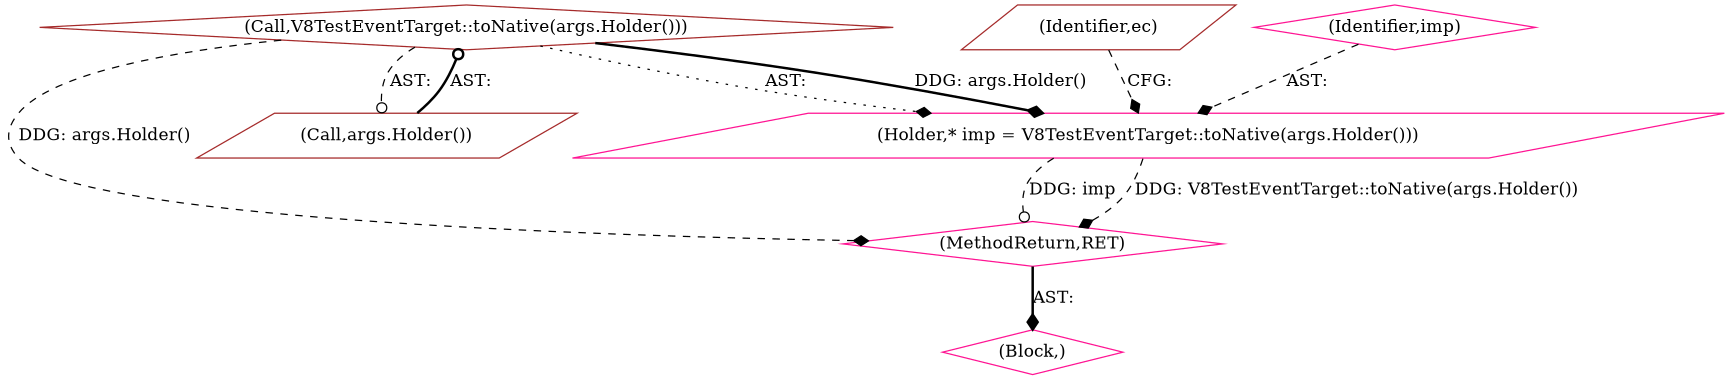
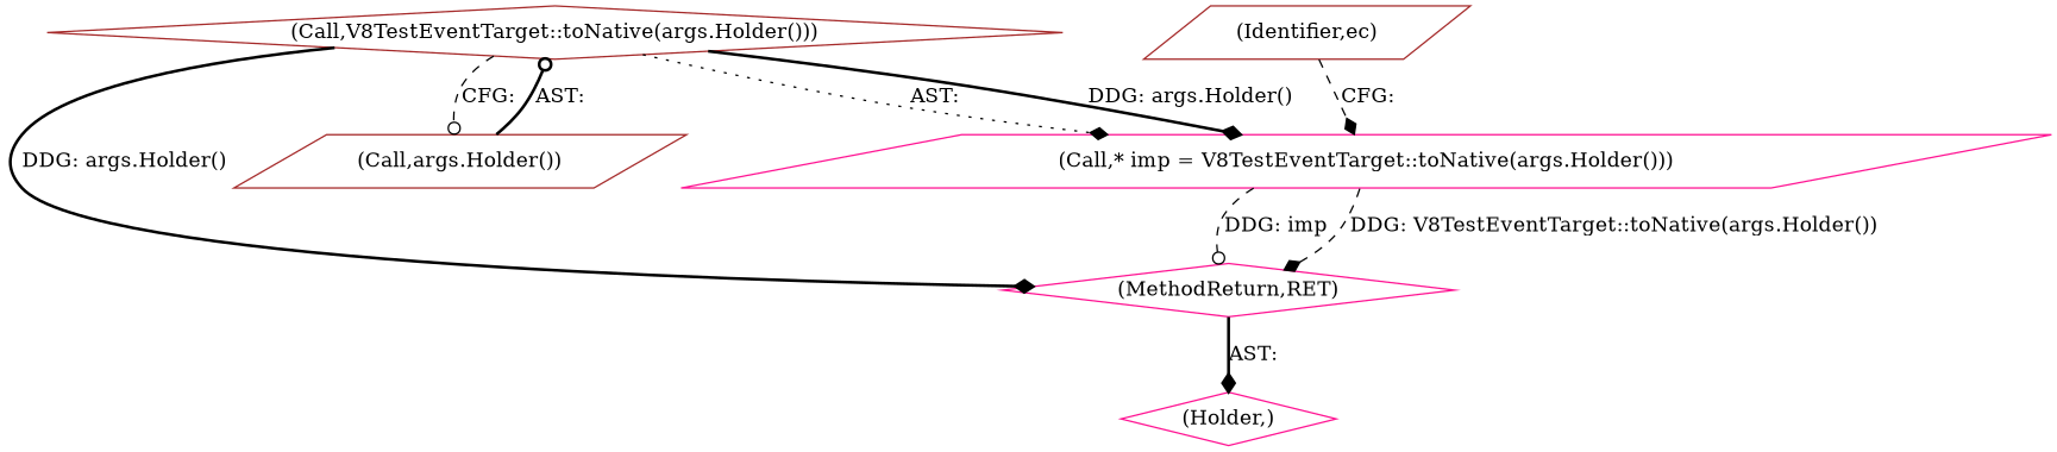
  digraph {
    node [color=deeppink shape=diamond]
    edge [arrowhead=diamond style=dashed]
-   n1 [label="(Holder,* imp = V8TestEventTarget::toNative(args.Holder()))" shape=parallelogram]
+   n1 [label="(Call,* imp = V8TestEventTarget::toNative(args.Holder()))" shape=parallelogram]
    n2 [label="(MethodReturn,RET)"]
    n3 [color=brown label="(Call,V8TestEventTarget::toNative(args.Holder()))"]
    n4 [color=brown label="(Call,args.Holder())" shape=parallelogram]
-   n5 [label="(Block,)"]
+   n5 [label="(Holder,)"]
    n6 [color=brown label="(Identifier,ec)" shape=parallelogram]
-   n7 [label="(Identifier,imp)"]
    n1 -> n2 [label="DDG: V8TestEventTarget::toNative(args.Holder())"]
    n1 -> n2 [arrowhead=odot label="DDG: imp"]
    n2 -> n5 [label="AST: " style=bold]
    n3 -> n1 [label="AST: " style=dotted]
    n3 -> n1 [label="DDG: args.Holder()" style=bold]
-   n3 -> n2 [label="DDG: args.Holder()"]
-   n3 -> n4 [arrowhead=odot label="AST: "]
+   n3 -> n2 [label="DDG: args.Holder()" style=bold]
+   n3 -> n4 [arrowhead=odot label="CFG: "]
    n4 -> n3 [arrowhead=odot label="AST: " style=bold]
    n6 -> n1 [label="CFG: "]
-   n7 -> n1 [label="AST: "]
  }
